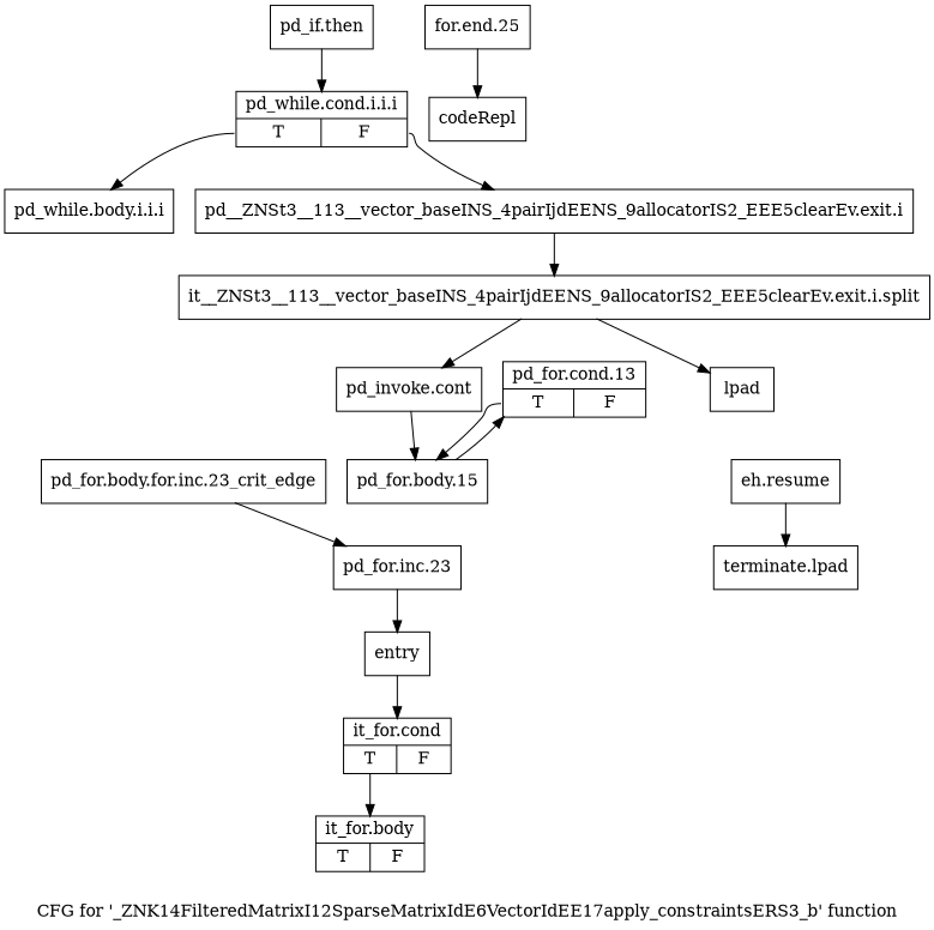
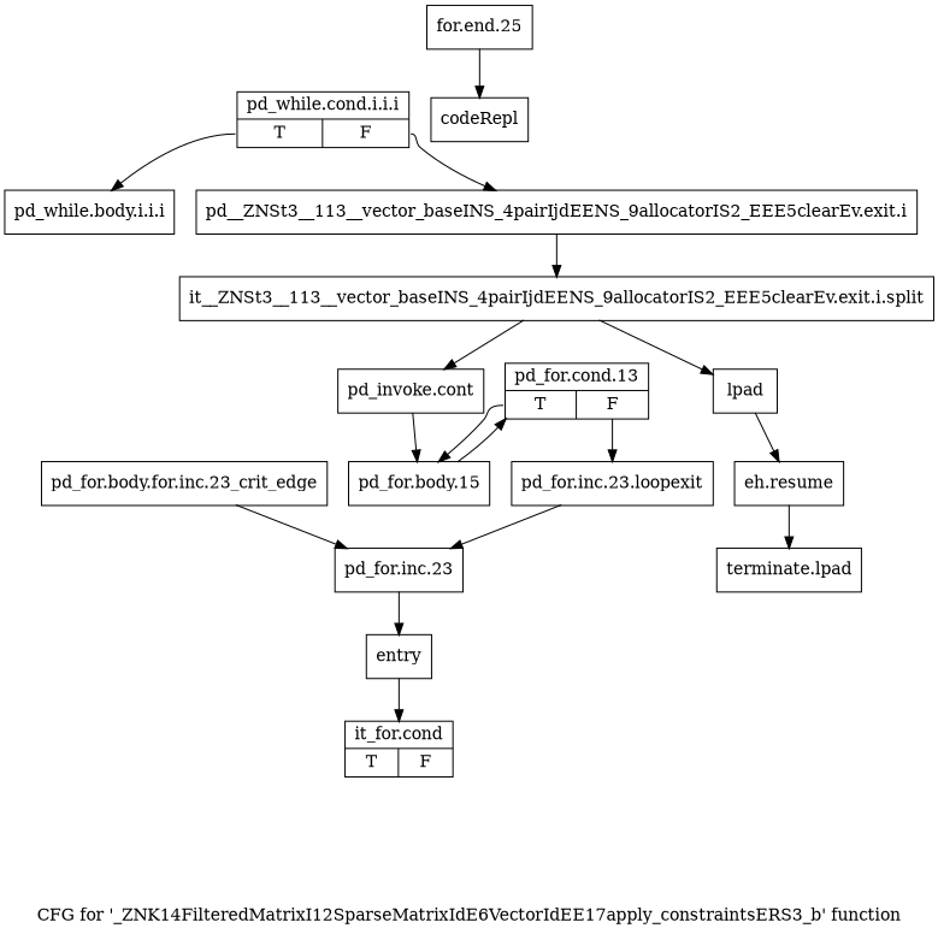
  digraph {
    label="CFG for '_ZNK14FilteredMatrixI12SparseMatrixIdE6VectorIdEE17apply_constraintsERS3_b' function"
    node [shape=record]
    n1 [label="{entry}"]
    n2 [label="{it_for.cond|{<s0>T|<s1>F}}"]
-   n3 [label="{it_for.body|{<s0>T|<s1>F}}"]
    n4 [label="{for.end.25}"]
    n5 [label="{codeRepl}"]
-   n6 [label="{pd_if.then}"]
    n7 [label="{pd_while.cond.i.i.i|{<s0>T|<s1>F}}"]
    n8 [label="{pd_for.body.for.inc.23_crit_edge}"]
    n9 [label="{pd_for.inc.23}"]
    n10 [label="{pd_while.body.i.i.i}"]
    n11 [label="{pd__ZNSt3__113__vector_baseINS_4pairIjdEENS_9allocatorIS2_EEE5clearEv.exit.i}"]
    n12 [label="{it__ZNSt3__113__vector_baseINS_4pairIjdEENS_9allocatorIS2_EEE5clearEv.exit.i.split}"]
    n13 [label="{pd_invoke.cont}"]
    n14 [label="{lpad}"]
    n15 [label="{pd_for.body.15}"]
    n16 [label="{eh.resume}"]
    n17 [label="{pd_for.cond.13|{<s0>T|<s1>F}}"]
+   n18 [label="{pd_for.inc.23.loopexit}"]
    n19 [label="{terminate.lpad}"]
    n1 -> n2
-   n2 -> n3 [tailport=s0]
    n4 -> n5
-   n6 -> n7
    n7 -> n10 [tailport=s0]
    n7 -> n11 [tailport=s1]
    n8 -> n9
    n9 -> n1
    n11 -> n12
    n12 -> n13
    n12 -> n14
    n13 -> n15
+   n14 -> n16
    n15 -> n17
    n16 -> n19
    n17 -> n15 [tailport=s0]
+   n17 -> n18 [tailport=s1]
+   n18 -> n9
  }
